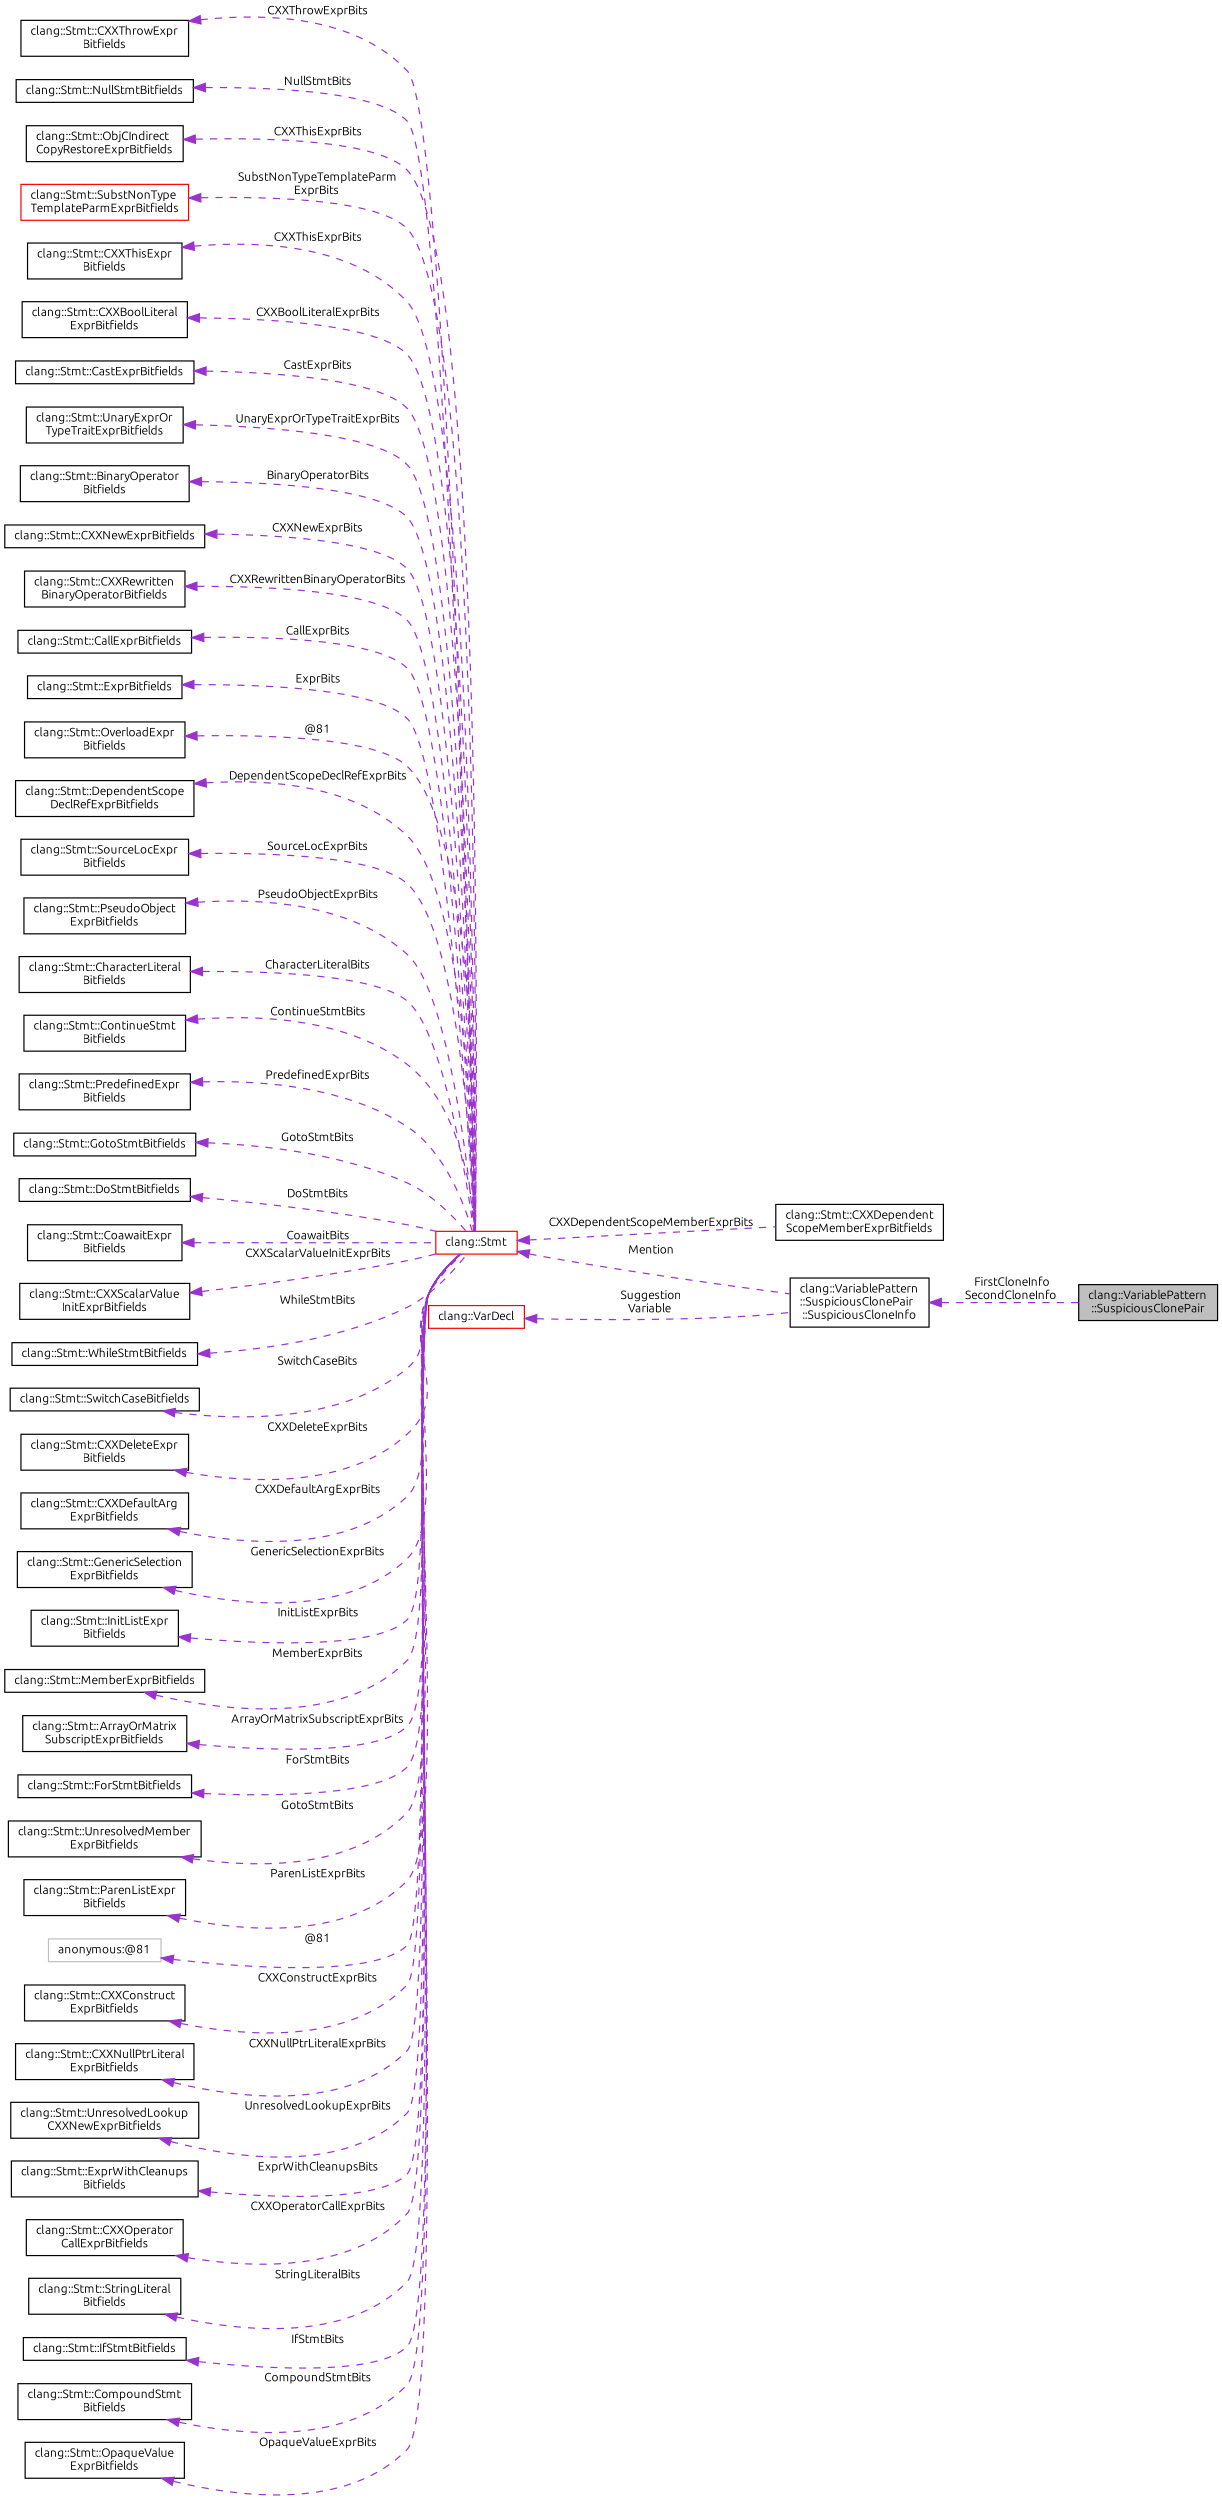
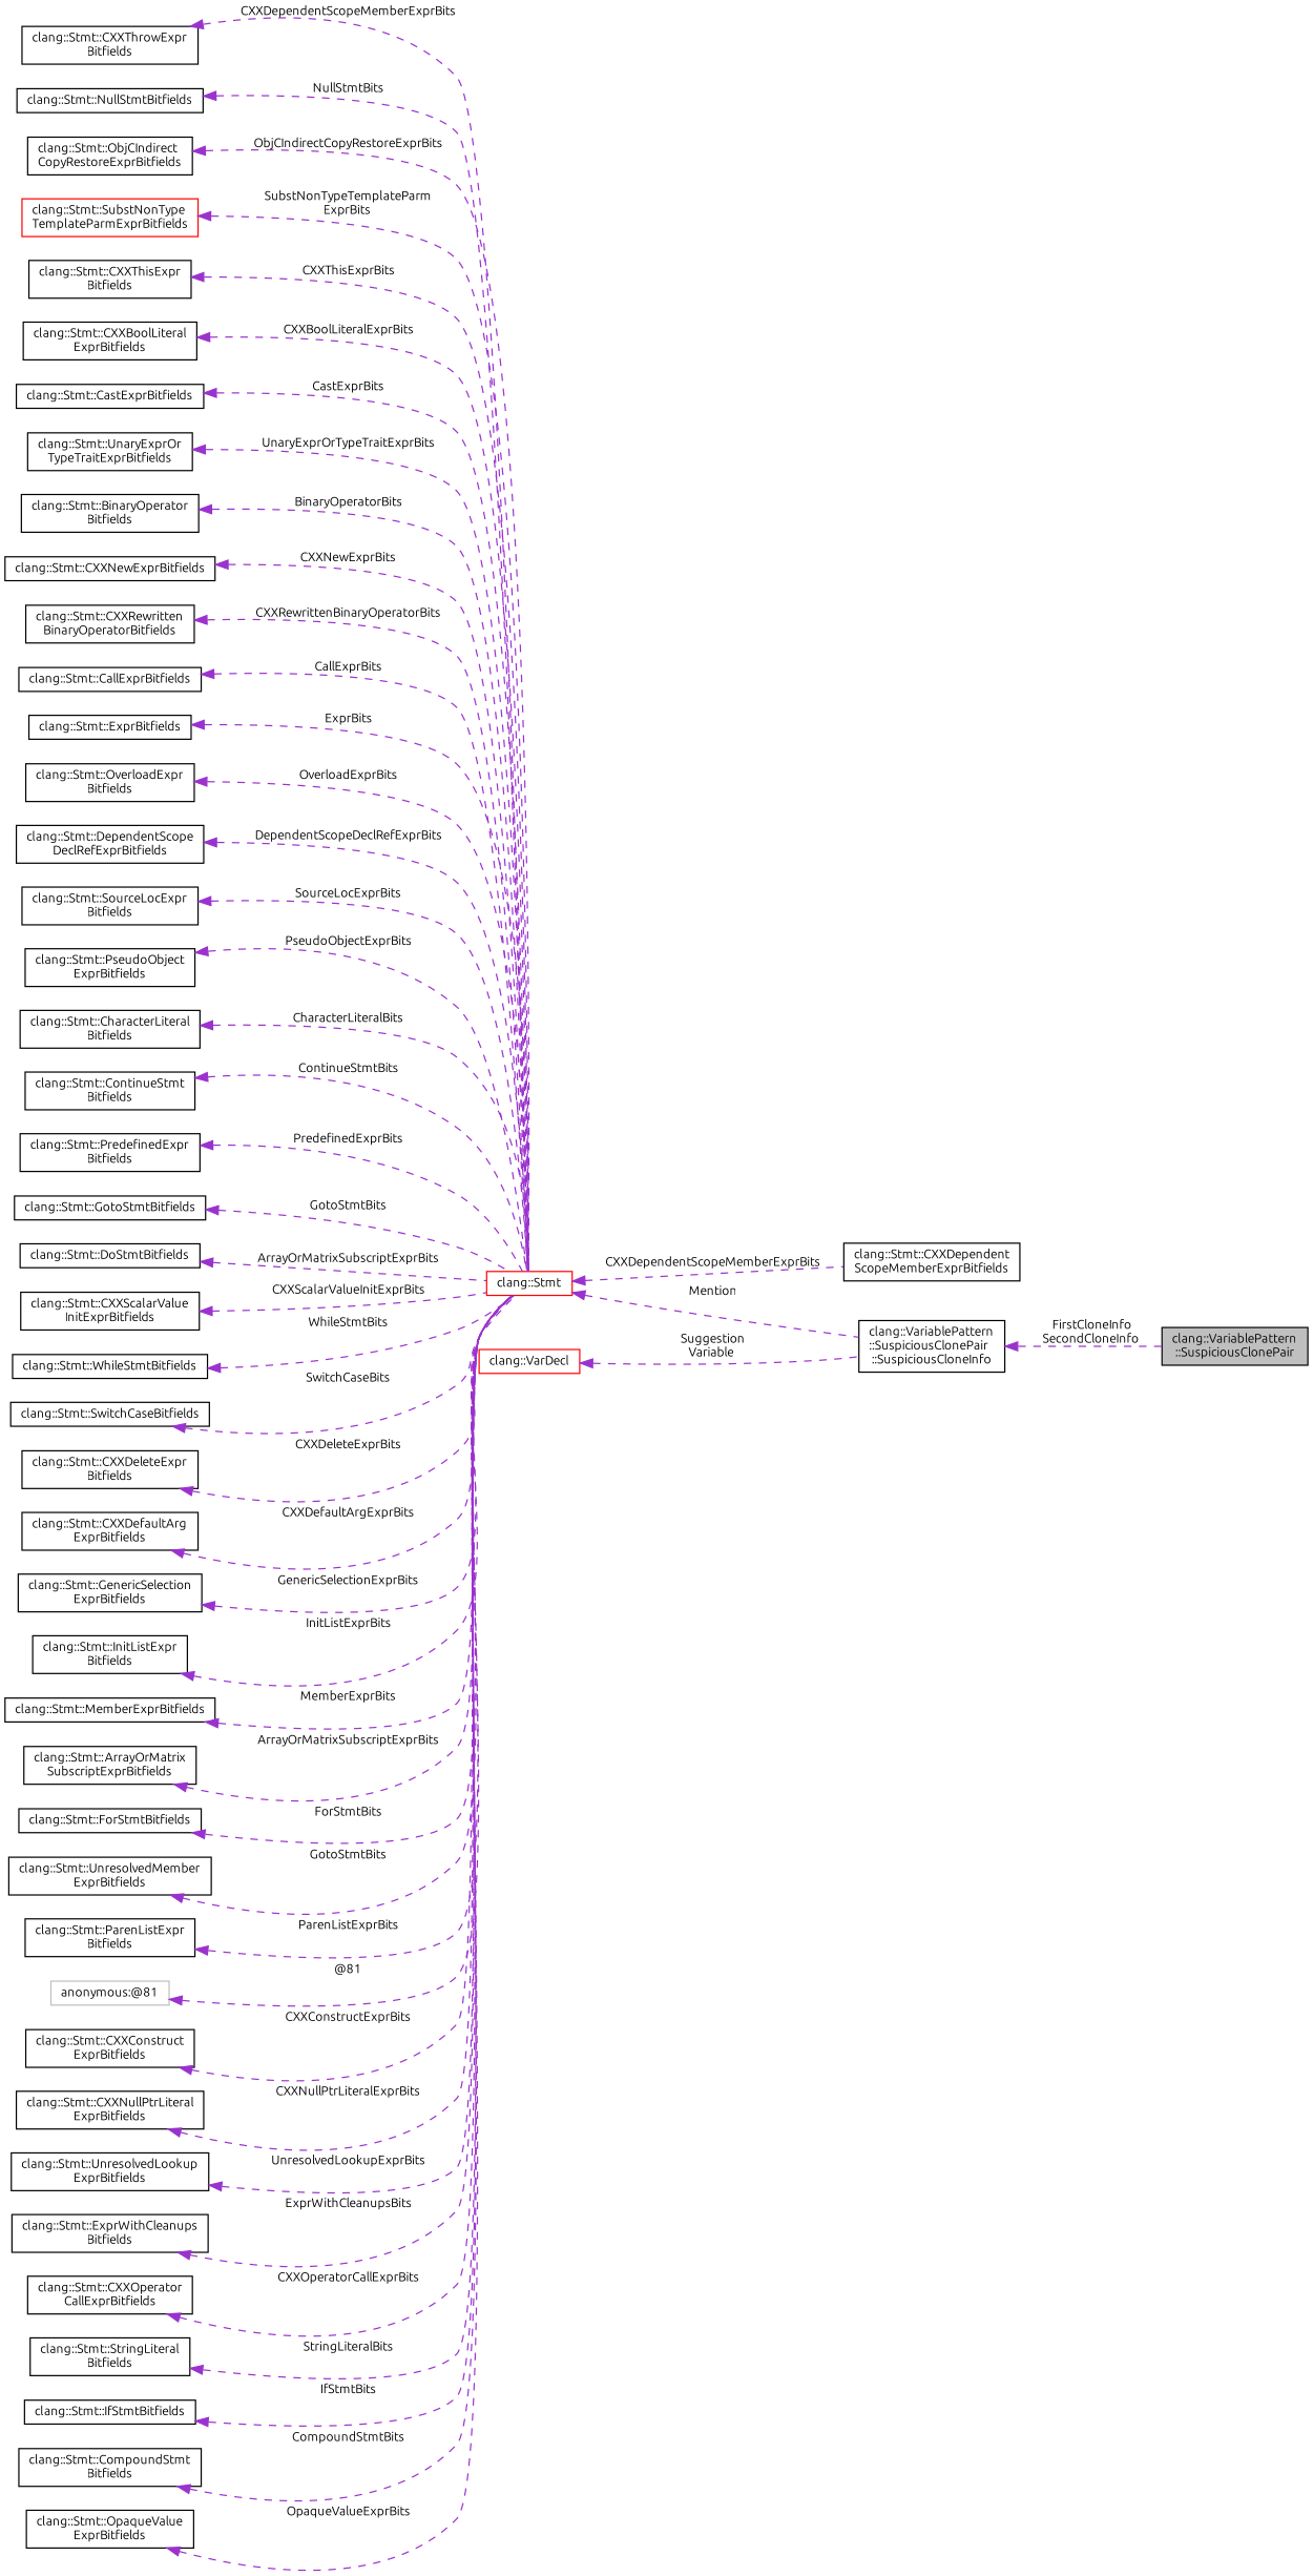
  digraph {
    fontname=Ubuntu
    rankdir=LR
    node [color=black fontname=Ubuntu fontsize=10 shape=record]
    edge [color=darkorchid3 dir=back fontname=Ubuntu fontsize=10 labelfontname=Helvetica labelfontsize=10 style=dashed]
    n1 [fillcolor=grey75 fontcolor=black height=0.2 label="clang::VariablePattern\l::SuspiciousClonePair" style=filled width=0.4]
    n2 [height=0.2 label="clang::VariablePattern\l::SuspiciousClonePair\l::SuspiciousCloneInfo" width=0.4]
    n3 [color=red height=0.2 label="clang::Stmt" width=0.4]
    n4 [height=0.2 label="clang::Stmt::CXXDependent\lScopeMemberExprBitfields" width=0.4]
    n5 [height=0.2 label="clang::Stmt::CXXThrowExpr\lBitfields" width=0.4]
    n6 [height=0.2 label="clang::Stmt::NullStmtBitfields" width=0.4]
    n7 [height=0.2 label="clang::Stmt::ObjCIndirect\lCopyRestoreExprBitfields" width=0.4]
    n8 [color=red height=0.2 label="clang::Stmt::SubstNonType\lTemplateParmExprBitfields" width=0.4]
    n9 [height=0.2 label="clang::Stmt::CXXThisExpr\lBitfields" width=0.4]
    n10 [height=0.2 label="clang::Stmt::CXXBoolLiteral\lExprBitfields" width=0.4]
    n11 [height=0.2 label="clang::Stmt::CastExprBitfields" width=0.4]
    n12 [height=0.2 label="clang::Stmt::UnaryExprOr\lTypeTraitExprBitfields" width=0.4]
    n13 [height=0.2 label="clang::Stmt::BinaryOperator\lBitfields" width=0.4]
    n14 [height=0.2 label="clang::Stmt::CXXNewExprBitfields" width=0.4]
    n15 [height=0.2 label="clang::Stmt::CXXRewritten\lBinaryOperatorBitfields" width=0.4]
    n16 [height=0.2 label="clang::Stmt::CallExprBitfields" width=0.4]
    n17 [height=0.2 label="clang::Stmt::ExprBitfields" width=0.4]
    n18 [height=0.2 label="clang::Stmt::OverloadExpr\lBitfields" width=0.4]
    n19 [height=0.2 label="clang::Stmt::DependentScope\lDeclRefExprBitfields" width=0.4]
    n20 [height=0.2 label="clang::Stmt::SourceLocExpr\lBitfields" width=0.4]
    n21 [height=0.2 label="clang::Stmt::PseudoObject\lExprBitfields" width=0.4]
    n22 [height=0.2 label="clang::Stmt::CharacterLiteral\lBitfields" width=0.4]
    n23 [height=0.2 label="clang::Stmt::ContinueStmt\lBitfields" width=0.4]
    n24 [height=0.2 label="clang::Stmt::PredefinedExpr\lBitfields" width=0.4]
    n25 [height=0.2 label="clang::Stmt::GotoStmtBitfields" width=0.4]
    n26 [height=0.2 label="clang::Stmt::DoStmtBitfields" width=0.4]
-   n27 [height=0.2 label="clang::Stmt::CoawaitExpr\lBitfields" width=0.4]
    n28 [height=0.2 label="clang::Stmt::CXXScalarValue\lInitExprBitfields" width=0.4]
    n29 [height=0.2 label="clang::Stmt::WhileStmtBitfields" width=0.4]
    n30 [height=0.2 label="clang::Stmt::SwitchCaseBitfields" width=0.4]
    n31 [height=0.2 label="clang::Stmt::CXXDeleteExpr\lBitfields" width=0.4]
    n32 [height=0.2 label="clang::Stmt::CXXDefaultArg\lExprBitfields" width=0.4]
    n33 [height=0.2 label="clang::Stmt::GenericSelection\lExprBitfields" width=0.4]
    n34 [height=0.2 label="clang::Stmt::InitListExpr\lBitfields" width=0.4]
    n35 [height=0.2 label="clang::Stmt::MemberExprBitfields" width=0.4]
    n36 [height=0.2 label="clang::Stmt::ArrayOrMatrix\lSubscriptExprBitfields" width=0.4]
    n37 [height=0.2 label="clang::Stmt::ForStmtBitfields" width=0.4]
    n38 [height=0.2 label="clang::Stmt::UnresolvedMember\lExprBitfields" width=0.4]
    n39 [height=0.2 label="clang::Stmt::ParenListExpr\lBitfields" width=0.4]
    n40 [color=grey75 height=0.2 label="anonymous:@81" width=0.4]
    n41 [height=0.2 label="clang::Stmt::CXXConstruct\lExprBitfields" width=0.4]
    n42 [height=0.2 label="clang::Stmt::CXXNullPtrLiteral\lExprBitfields" width=0.4]
-   n43 [height=0.2 label="clang::Stmt::UnresolvedLookup\lCXXNewExprBitfields" width=0.4]
+   n43 [height=0.2 label="clang::Stmt::UnresolvedLookup\lExprBitfields" width=0.4]
    n44 [height=0.2 label="clang::Stmt::ExprWithCleanups\lBitfields" width=0.4]
    n45 [height=0.2 label="clang::Stmt::CXXOperator\lCallExprBitfields" width=0.4]
    n46 [height=0.2 label="clang::Stmt::StringLiteral\lBitfields" width=0.4]
    n47 [height=0.2 label="clang::Stmt::IfStmtBitfields" width=0.4]
    n48 [height=0.2 label="clang::Stmt::CompoundStmt\lBitfields" width=0.4]
    n49 [height=0.2 label="clang::Stmt::OpaqueValue\lExprBitfields" width=0.4]
    n50 [color=red height=0.2 label="clang::VarDecl" width=0.4]
    n2 -> n1 [label=" FirstCloneInfo\nSecondCloneInfo"]
    n3 -> n2 [label=" Mention"]
    n3 -> n4 [label=" CXXDependentScopeMemberExprBits"]
-   n5 -> n3 [label=" CXXThrowExprBits"]
+   n5 -> n3 [label=" CXXDependentScopeMemberExprBits"]
    n6 -> n3 [label=" NullStmtBits"]
-   n7 -> n3 [label=" CXXThisExprBits"]
+   n7 -> n3 [label=" ObjCIndirectCopyRestoreExprBits"]
    n8 -> n3 [label=" SubstNonTypeTemplateParm\lExprBits"]
    n9 -> n3 [label=" CXXThisExprBits"]
    n10 -> n3 [label=" CXXBoolLiteralExprBits"]
    n11 -> n3 [label=" CastExprBits"]
    n12 -> n3 [label=" UnaryExprOrTypeTraitExprBits"]
    n13 -> n3 [label=" BinaryOperatorBits"]
    n14 -> n3 [label=" CXXNewExprBits"]
    n15 -> n3 [label=" CXXRewrittenBinaryOperatorBits"]
    n16 -> n3 [label=" CallExprBits"]
    n17 -> n3 [label=" ExprBits"]
-   n18 -> n3 [label=" @81"]
+   n18 -> n3 [label=" OverloadExprBits"]
    n19 -> n3 [label=" DependentScopeDeclRefExprBits"]
    n20 -> n3 [label=" SourceLocExprBits"]
    n21 -> n3 [label=" PseudoObjectExprBits"]
    n22 -> n3 [label=" CharacterLiteralBits"]
    n23 -> n3 [label=" ContinueStmtBits"]
    n24 -> n3 [label=" PredefinedExprBits"]
    n25 -> n3 [label=" GotoStmtBits"]
-   n26 -> n3 [label=" DoStmtBits"]
-   n27 -> n3 [label=" CoawaitBits"]
+   n26 -> n3 [label=" ArrayOrMatrixSubscriptExprBits"]
    n28 -> n3 [label=" CXXScalarValueInitExprBits"]
    n29 -> n3 [label=" WhileStmtBits"]
    n30 -> n3 [label=" SwitchCaseBits"]
    n31 -> n3 [label=" CXXDeleteExprBits"]
    n32 -> n3 [label=" CXXDefaultArgExprBits"]
    n33 -> n3 [label=" GenericSelectionExprBits"]
    n34 -> n3 [label=" InitListExprBits"]
    n35 -> n3 [label=" MemberExprBits"]
    n36 -> n3 [label=" ArrayOrMatrixSubscriptExprBits"]
    n37 -> n3 [label=" ForStmtBits"]
    n38 -> n3 [label=" GotoStmtBits"]
    n39 -> n3 [label=" ParenListExprBits"]
    n40 -> n3 [label=" @81"]
    n41 -> n3 [label=" CXXConstructExprBits"]
    n42 -> n3 [label=" CXXNullPtrLiteralExprBits"]
    n43 -> n3 [label=" UnresolvedLookupExprBits"]
    n44 -> n3 [label=" ExprWithCleanupsBits"]
    n45 -> n3 [label=" CXXOperatorCallExprBits"]
    n46 -> n3 [label=" StringLiteralBits"]
    n47 -> n3 [label=" IfStmtBits"]
    n48 -> n3 [label=" CompoundStmtBits"]
    n49 -> n3 [label=" OpaqueValueExprBits"]
    n50 -> n2 [label=" Suggestion\nVariable"]
  }
